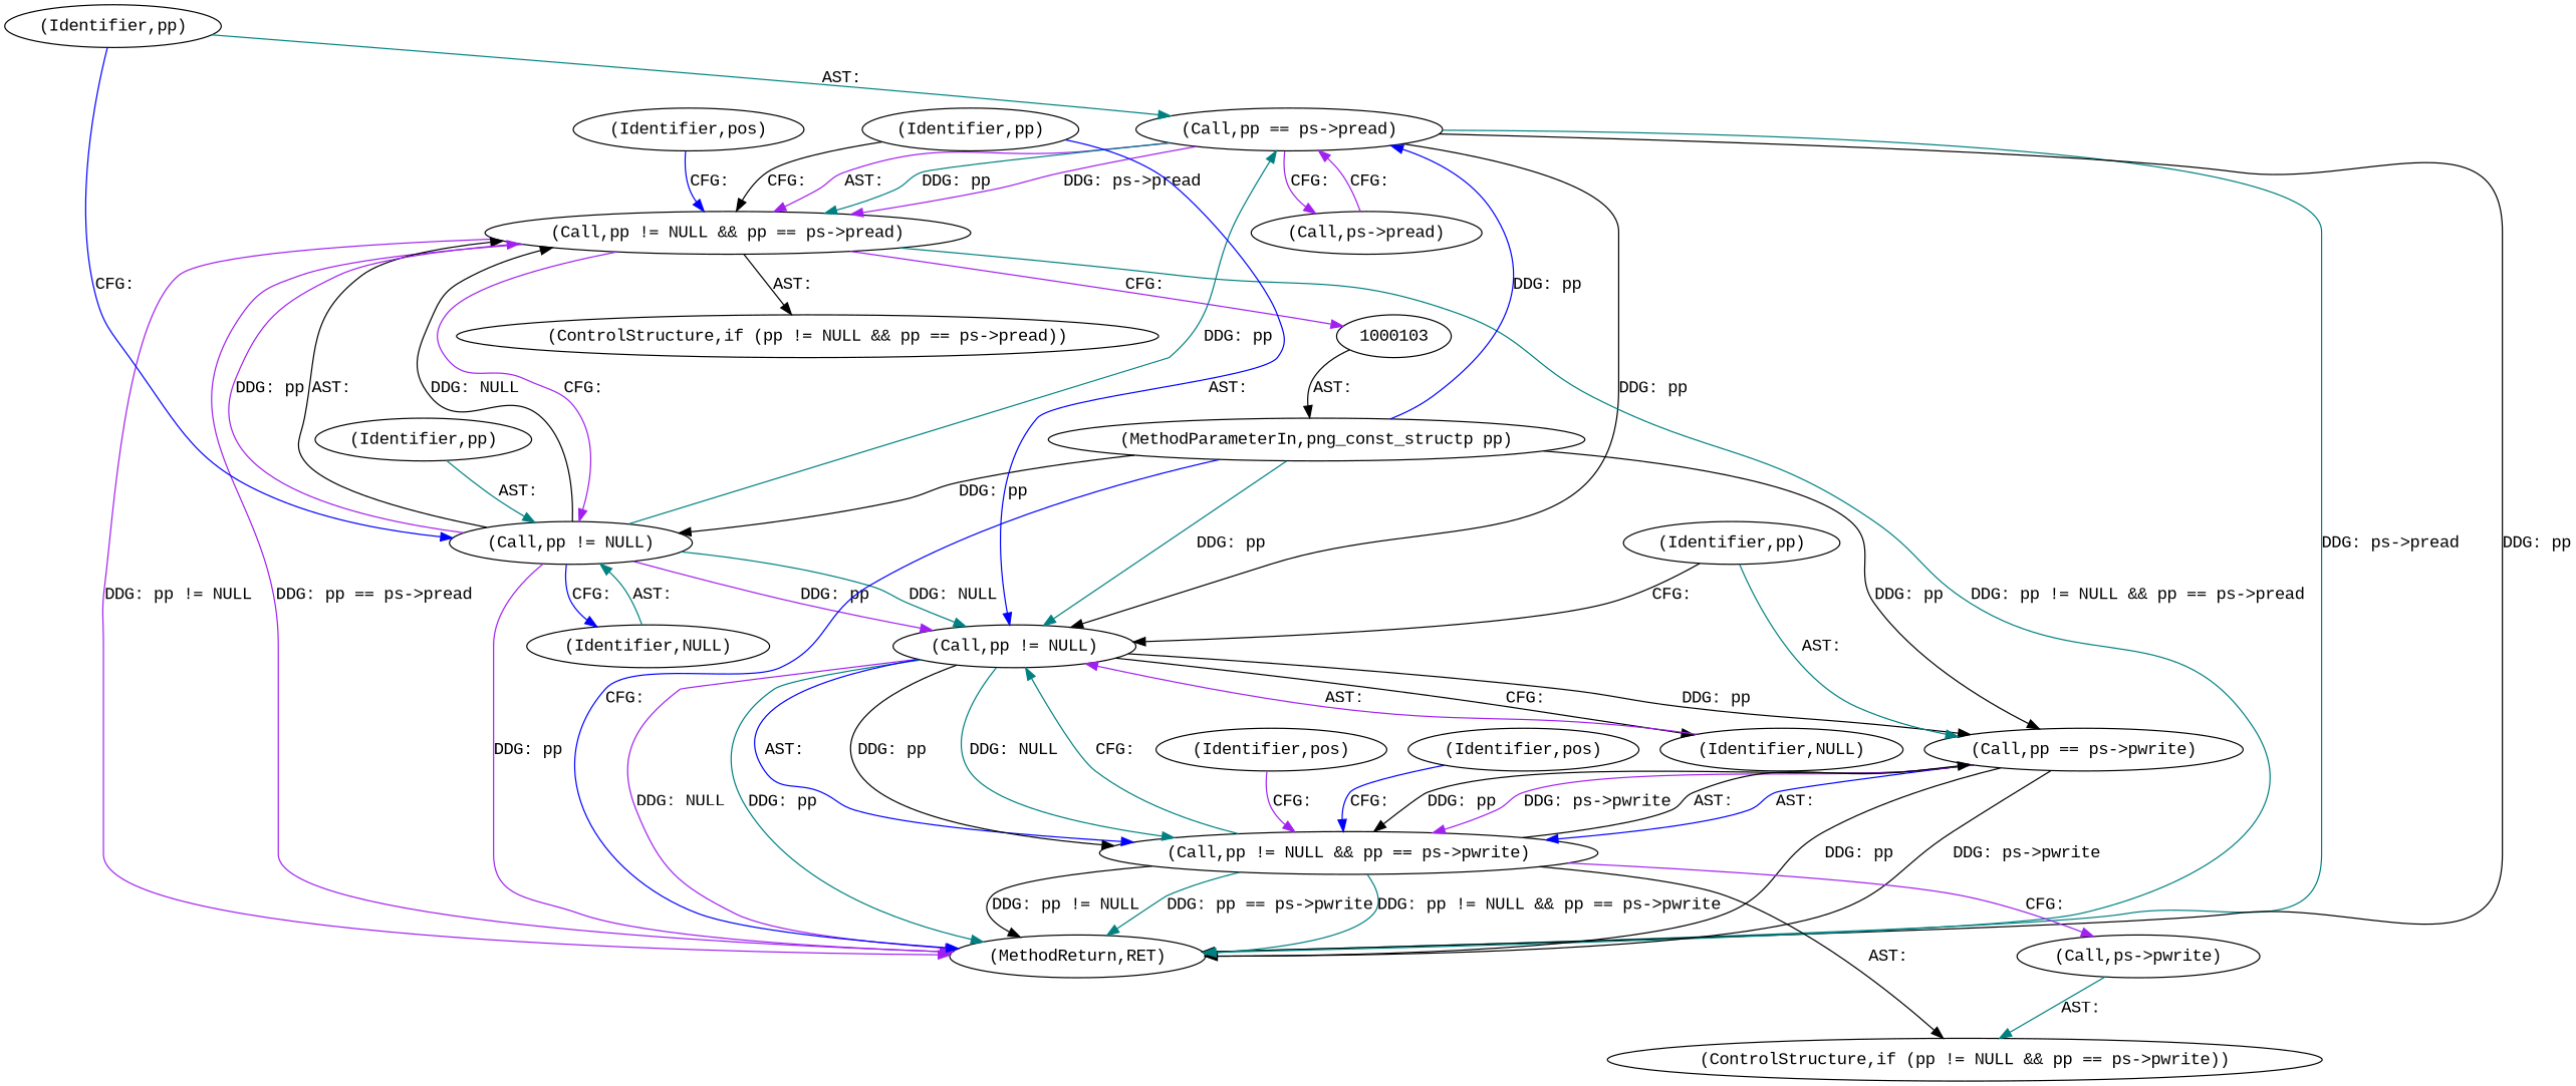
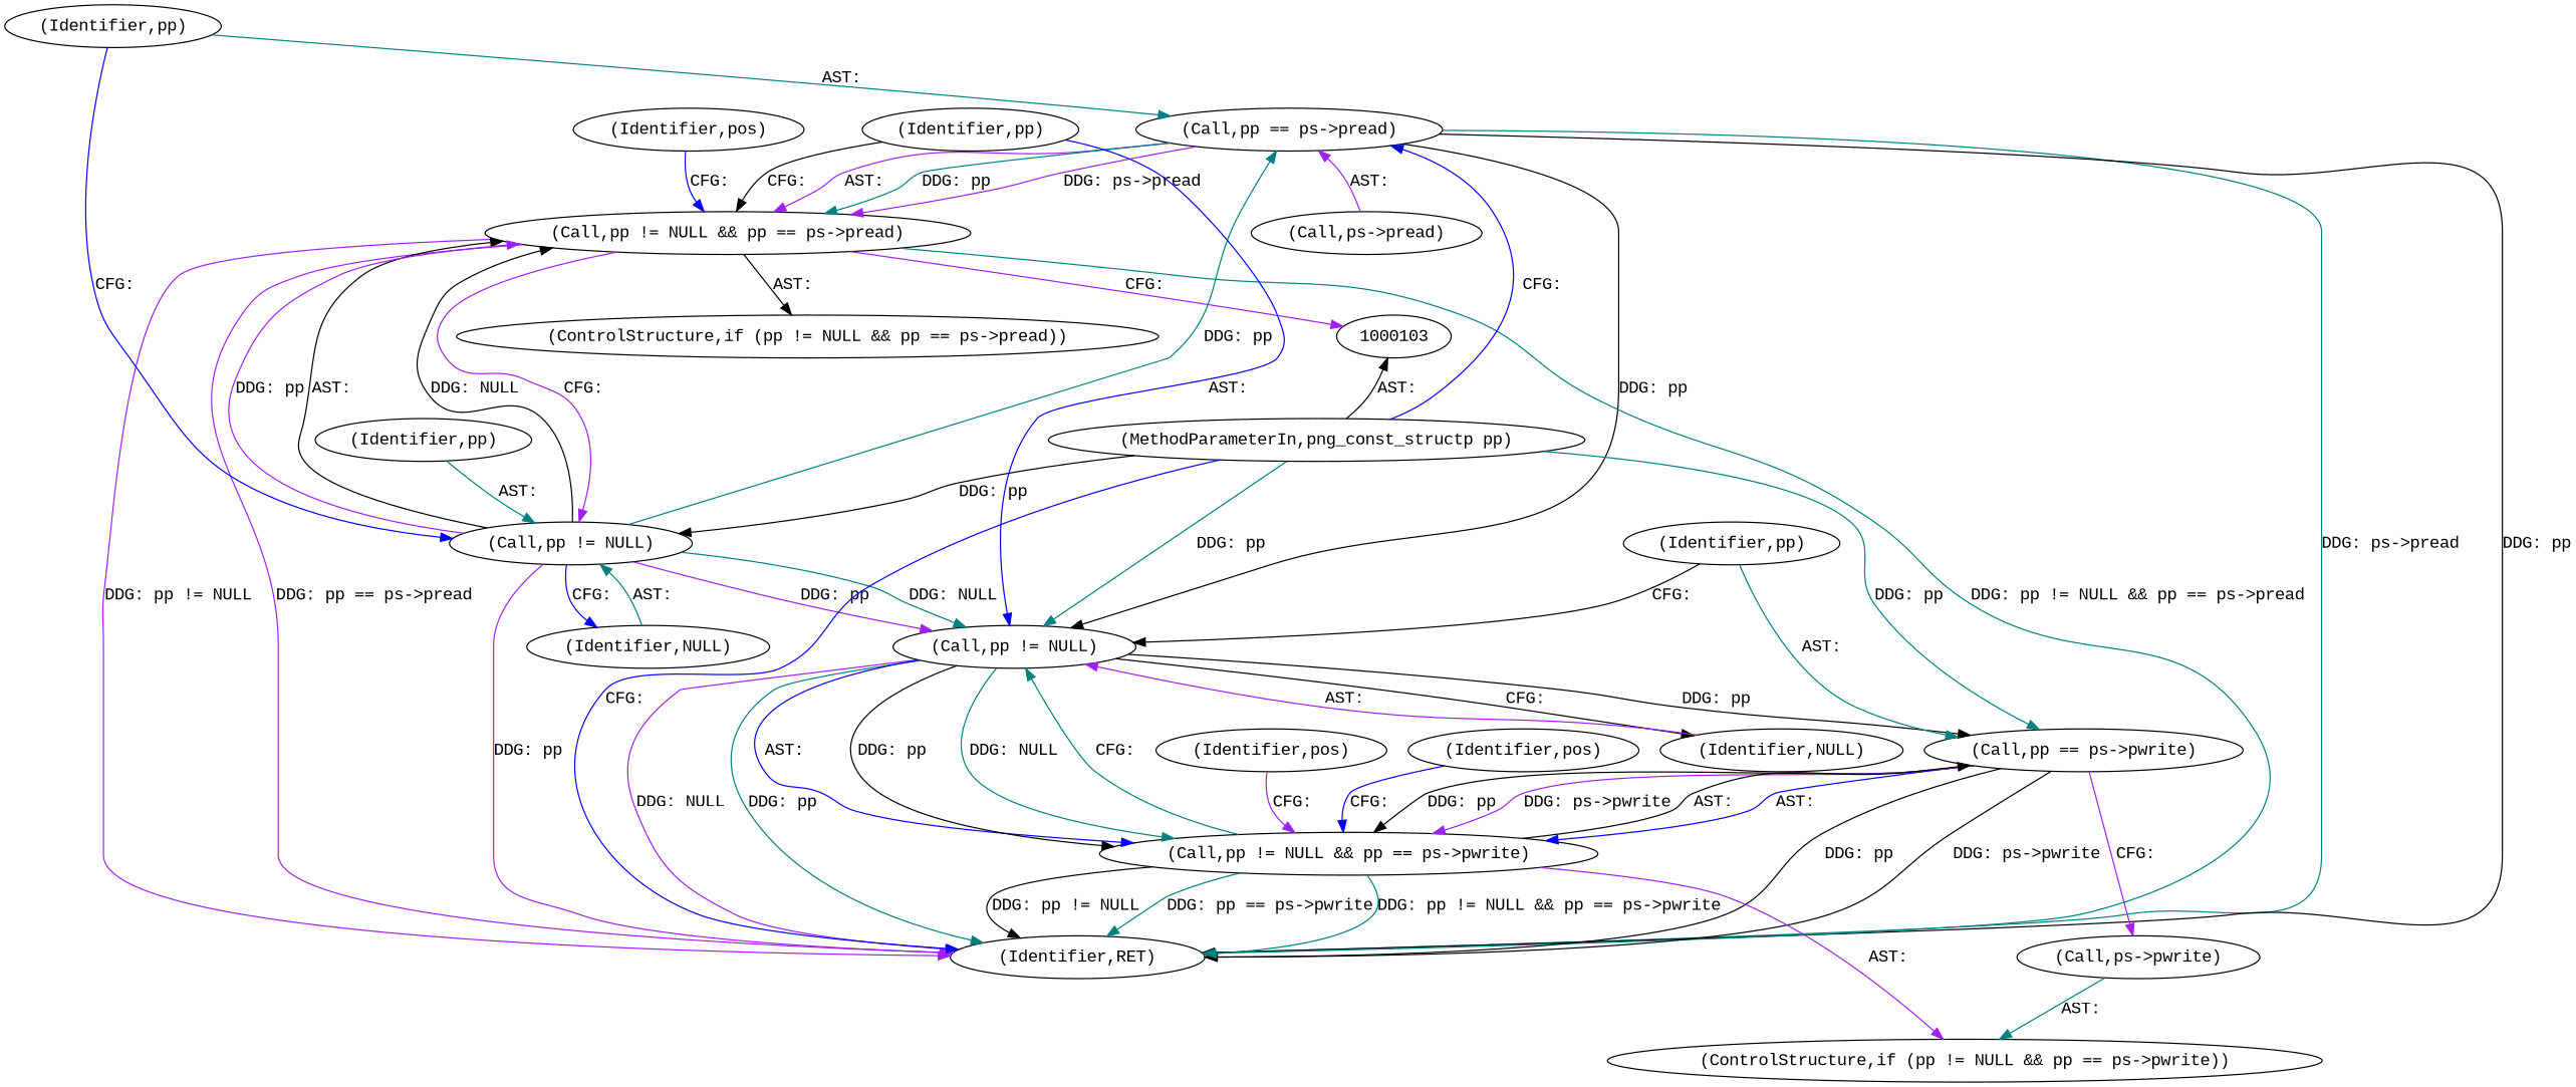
  digraph {
    fontname="Liberation Mono"
    node [fontname="Liberation Mono"]
    edge [color=black fontname="Liberation Mono"]
    n1 [label="(Call,pp == ps->pread)"]
    n2 [label="(Call,pp != NULL && pp == ps->pread)"]
    n3 [label="(Call,pp != NULL)"]
-   n4 [label="(MethodReturn,RET)"]
+   n4 [label="(Identifier,RET)"]
    n5 [label="(Call,ps->pread)"]
    n6 [label="(Call,pp != NULL)"]
    1000103
    n8 [label="(ControlStructure,if (pp != NULL && pp == ps->pread))"]
    n9 [label="(Call,pp == ps->pwrite)"]
    n10 [label="(Call,pp != NULL && pp == ps->pwrite)"]
    n11 [label="(Identifier,NULL)"]
    n12 [label="(Identifier,NULL)"]
    n13 [label="(MethodParameterIn,png_const_structp pp)"]
    n14 [label="(Call,ps->pwrite)"]
    n15 [label="(ControlStructure,if (pp != NULL && pp == ps->pwrite))"]
    n16 [label="(Identifier,pos)"]
    n17 [label="(Identifier,pos)"]
    n18 [label="(Identifier,pp)"]
    n19 [label="(Identifier,pp)"]
    n20 [label="(Identifier,pos)"]
    n21 [label="(Identifier,pp)"]
    n22 [label="(Identifier,pp)"]
    n1 -> n2 [color=purple label="AST: "]
    n1 -> n2 [color=teal label="DDG: pp"]
    n1 -> n2 [color=purple label="DDG: ps->pread"]
    n1 -> n3 [label="DDG: pp"]
    n1 -> n4 [color=teal label="DDG: ps->pread"]
    n1 -> n4 [label="DDG: pp"]
-   n1 -> n5 [color=purple label="CFG: "]
    n2 -> n4 [color=teal label="DDG: pp != NULL && pp == ps->pread"]
    n2 -> n4 [color=purple label="DDG: pp != NULL"]
    n2 -> n4 [color=purple label="DDG: pp == ps->pread"]
    n2 -> n6 [color=purple label="CFG: "]
    n2 -> 1000103 [color=purple label="CFG: "]
    n2 -> n8 [label="AST: "]
    n3 -> n4 [color=purple label="DDG: NULL"]
    n3 -> n4 [color=teal label="DDG: pp"]
    n3 -> n9 [label="DDG: pp"]
    n3 -> n10 [color=blue label="AST: "]
    n3 -> n10 [label="DDG: pp"]
    n3 -> n10 [color=teal label="DDG: NULL"]
    n3 -> n11 [label="CFG: "]
-   n5 -> n1 [color=purple label="CFG: "]
+   n5 -> n1 [color=purple label="AST: "]
    n6 -> n1 [color=teal label="DDG: pp"]
    n6 -> n2 [label="AST: "]
    n6 -> n2 [color=purple label="DDG: pp"]
    n6 -> n2 [label="DDG: NULL"]
    n6 -> n3 [color=purple label="DDG: pp"]
    n6 -> n3 [color=teal label="DDG: NULL"]
    n6 -> n4 [color=purple label="DDG: pp"]
    n6 -> n12 [color=blue label="CFG: "]
    n9 -> n4 [label="DDG: ps->pwrite"]
    n9 -> n4 [label="DDG: pp"]
    n9 -> n10 [color=blue label="AST: "]
    n9 -> n10 [label="DDG: pp"]
    n9 -> n10 [color=purple label="DDG: ps->pwrite"]
-   n10 -> n14 [color=purple label="CFG: "]
+   n9 -> n14 [color=purple label="CFG: "]
    n10 -> n3 [color=teal label="CFG: "]
    n10 -> n4 [label="DDG: pp != NULL"]
    n10 -> n4 [color=teal label="DDG: pp == ps->pwrite"]
    n10 -> n4 [color=teal label="DDG: pp != NULL && pp == ps->pwrite"]
    n10 -> n9 [label="AST: "]
-   n10 -> n15 [label="AST: "]
+   n10 -> n15 [color=purple label="AST: "]
    n11 -> n3 [color=purple label="AST: "]
    n12 -> n6 [color=teal label="AST: "]
-   n13 -> n1 [color=blue label="DDG: pp"]
+   n13 -> n1 [color=blue label="CFG: "]
    n13 -> n3 [color=teal label="DDG: pp"]
    n13 -> n4 [color=blue label="CFG: "]
    n13 -> n6 [label="DDG: pp"]
-   1000103 -> n13 [label="AST: "]
-   n13 -> n9 [label="DDG: pp"]
+   n13 -> 1000103 [label="AST: "]
+   n13 -> n9 [color=teal label="DDG: pp"]
    n14 -> n15 [color=teal label="AST: "]
    n16 -> n10 [color=blue label="CFG: "]
    n17 -> n10 [color=purple label="CFG: "]
    n18 -> n6 [color=teal label="AST: "]
    n19 -> n3 [label="CFG: "]
    n19 -> n9 [color=teal label="AST: "]
    n20 -> n2 [color=blue label="CFG: "]
    n21 -> n2 [label="CFG: "]
    n21 -> n3 [color=blue label="AST: "]
    n22 -> n1 [color=teal label="AST: "]
    n22 -> n6 [color=blue label="CFG: "]
  }
